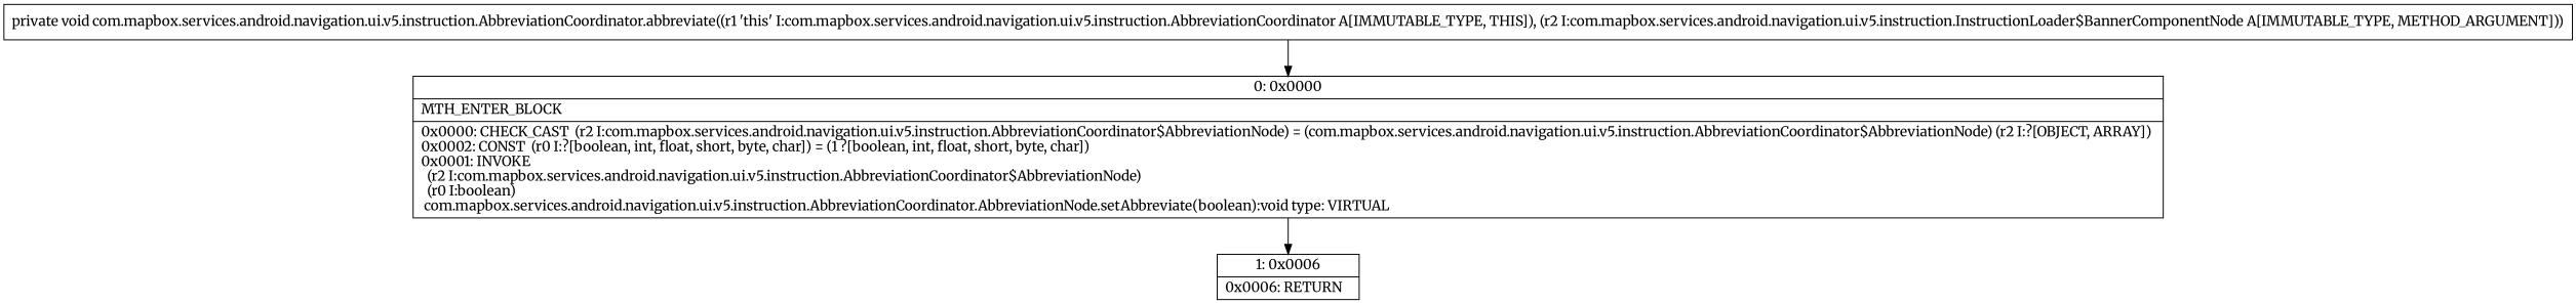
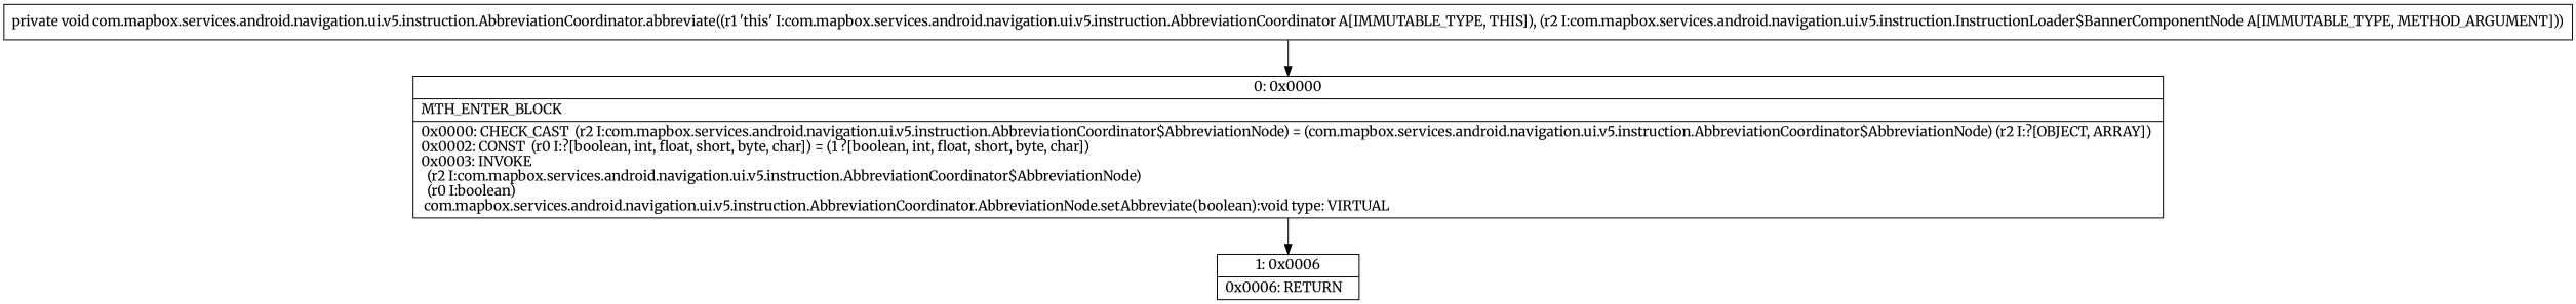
  digraph {
    fontname=Merriweather
    node [shape=record fontname=Merriweather]
    edge [fontname=Merriweather]
-   n1 [label="{0\:\ 0x0000|MTH_ENTER_BLOCK\l|0x0000: CHECK_CAST  (r2 I:com.mapbox.services.android.navigation.ui.v5.instruction.AbbreviationCoordinator$AbbreviationNode) = (com.mapbox.services.android.navigation.ui.v5.instruction.AbbreviationCoordinator$AbbreviationNode) (r2 I:?[OBJECT, ARRAY]) \l0x0002: CONST  (r0 I:?[boolean, int, float, short, byte, char]) = (1 ?[boolean, int, float, short, byte, char]) \l0x0001: INVOKE  \l  (r2 I:com.mapbox.services.android.navigation.ui.v5.instruction.AbbreviationCoordinator$AbbreviationNode)\l  (r0 I:boolean)\l com.mapbox.services.android.navigation.ui.v5.instruction.AbbreviationCoordinator.AbbreviationNode.setAbbreviate(boolean):void type: VIRTUAL \l}"]
+   n1 [label="{0\:\ 0x0000|MTH_ENTER_BLOCK\l|0x0000: CHECK_CAST  (r2 I:com.mapbox.services.android.navigation.ui.v5.instruction.AbbreviationCoordinator$AbbreviationNode) = (com.mapbox.services.android.navigation.ui.v5.instruction.AbbreviationCoordinator$AbbreviationNode) (r2 I:?[OBJECT, ARRAY]) \l0x0002: CONST  (r0 I:?[boolean, int, float, short, byte, char]) = (1 ?[boolean, int, float, short, byte, char]) \l0x0003: INVOKE  \l  (r2 I:com.mapbox.services.android.navigation.ui.v5.instruction.AbbreviationCoordinator$AbbreviationNode)\l  (r0 I:boolean)\l com.mapbox.services.android.navigation.ui.v5.instruction.AbbreviationCoordinator.AbbreviationNode.setAbbreviate(boolean):void type: VIRTUAL \l}"]
    n2 [label="{1\:\ 0x0006|0x0006: RETURN   \l}"]
    n3 [label="{private void com.mapbox.services.android.navigation.ui.v5.instruction.AbbreviationCoordinator.abbreviate((r1 'this' I:com.mapbox.services.android.navigation.ui.v5.instruction.AbbreviationCoordinator A[IMMUTABLE_TYPE, THIS]), (r2 I:com.mapbox.services.android.navigation.ui.v5.instruction.InstructionLoader$BannerComponentNode A[IMMUTABLE_TYPE, METHOD_ARGUMENT])) }"]
    n1 -> n2
    n3 -> n1
  }
